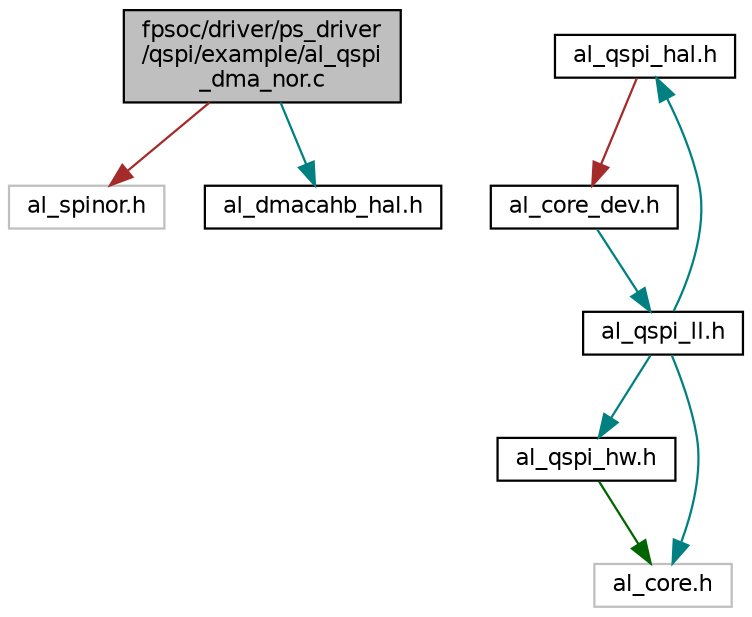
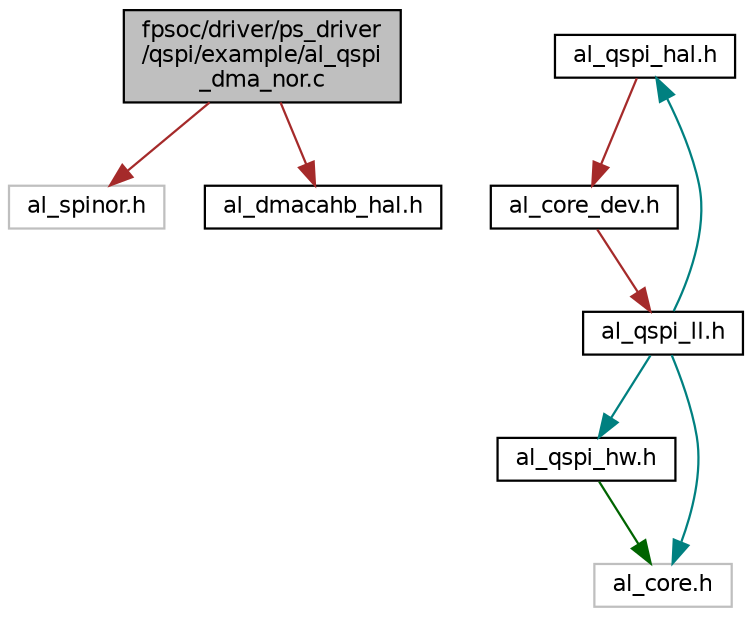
  digraph {
    node [color=black fillcolor=white fontname=Helvetica fontsize=10 shape=record style=filled]
    edge [color=teal fontname=Helvetica fontsize=10 labelfontname=Helvetica labelfontsize=10 style=solid]
    n1 [fillcolor=grey75 fontcolor=black height=0.2 label="fpsoc/driver/ps_driver\l/qspi/example/al_qspi\l_dma_nor.c" width=0.4]
    n2 [color=grey75 height=0.2 label="al_spinor.h" width=0.4]
    n3 [height=0.2 label="al_dmacahb_hal.h" width=0.4]
    n4 [height=0.2 label="al_qspi_hal.h" width=0.4]
    n5 [height=0.2 label="al_core_dev.h" width=0.4]
    n6 [height=0.2 label="al_qspi_ll.h" width=0.4]
    n7 [height=0.2 label="al_qspi_hw.h" width=0.4]
    n8 [color=grey75 height=0.2 label="al_core.h" width=0.4]
    n1 -> n2 [color=brown]
-   n1 -> n3
+   n1 -> n3 [color=brown]
    n4 -> n5 [color=brown]
-   n5 -> n6
+   n5 -> n6 [color=brown]
    n6 -> n4
    n6 -> n7
    n6 -> n8
    n7 -> n8 [color=darkgreen]
  }
